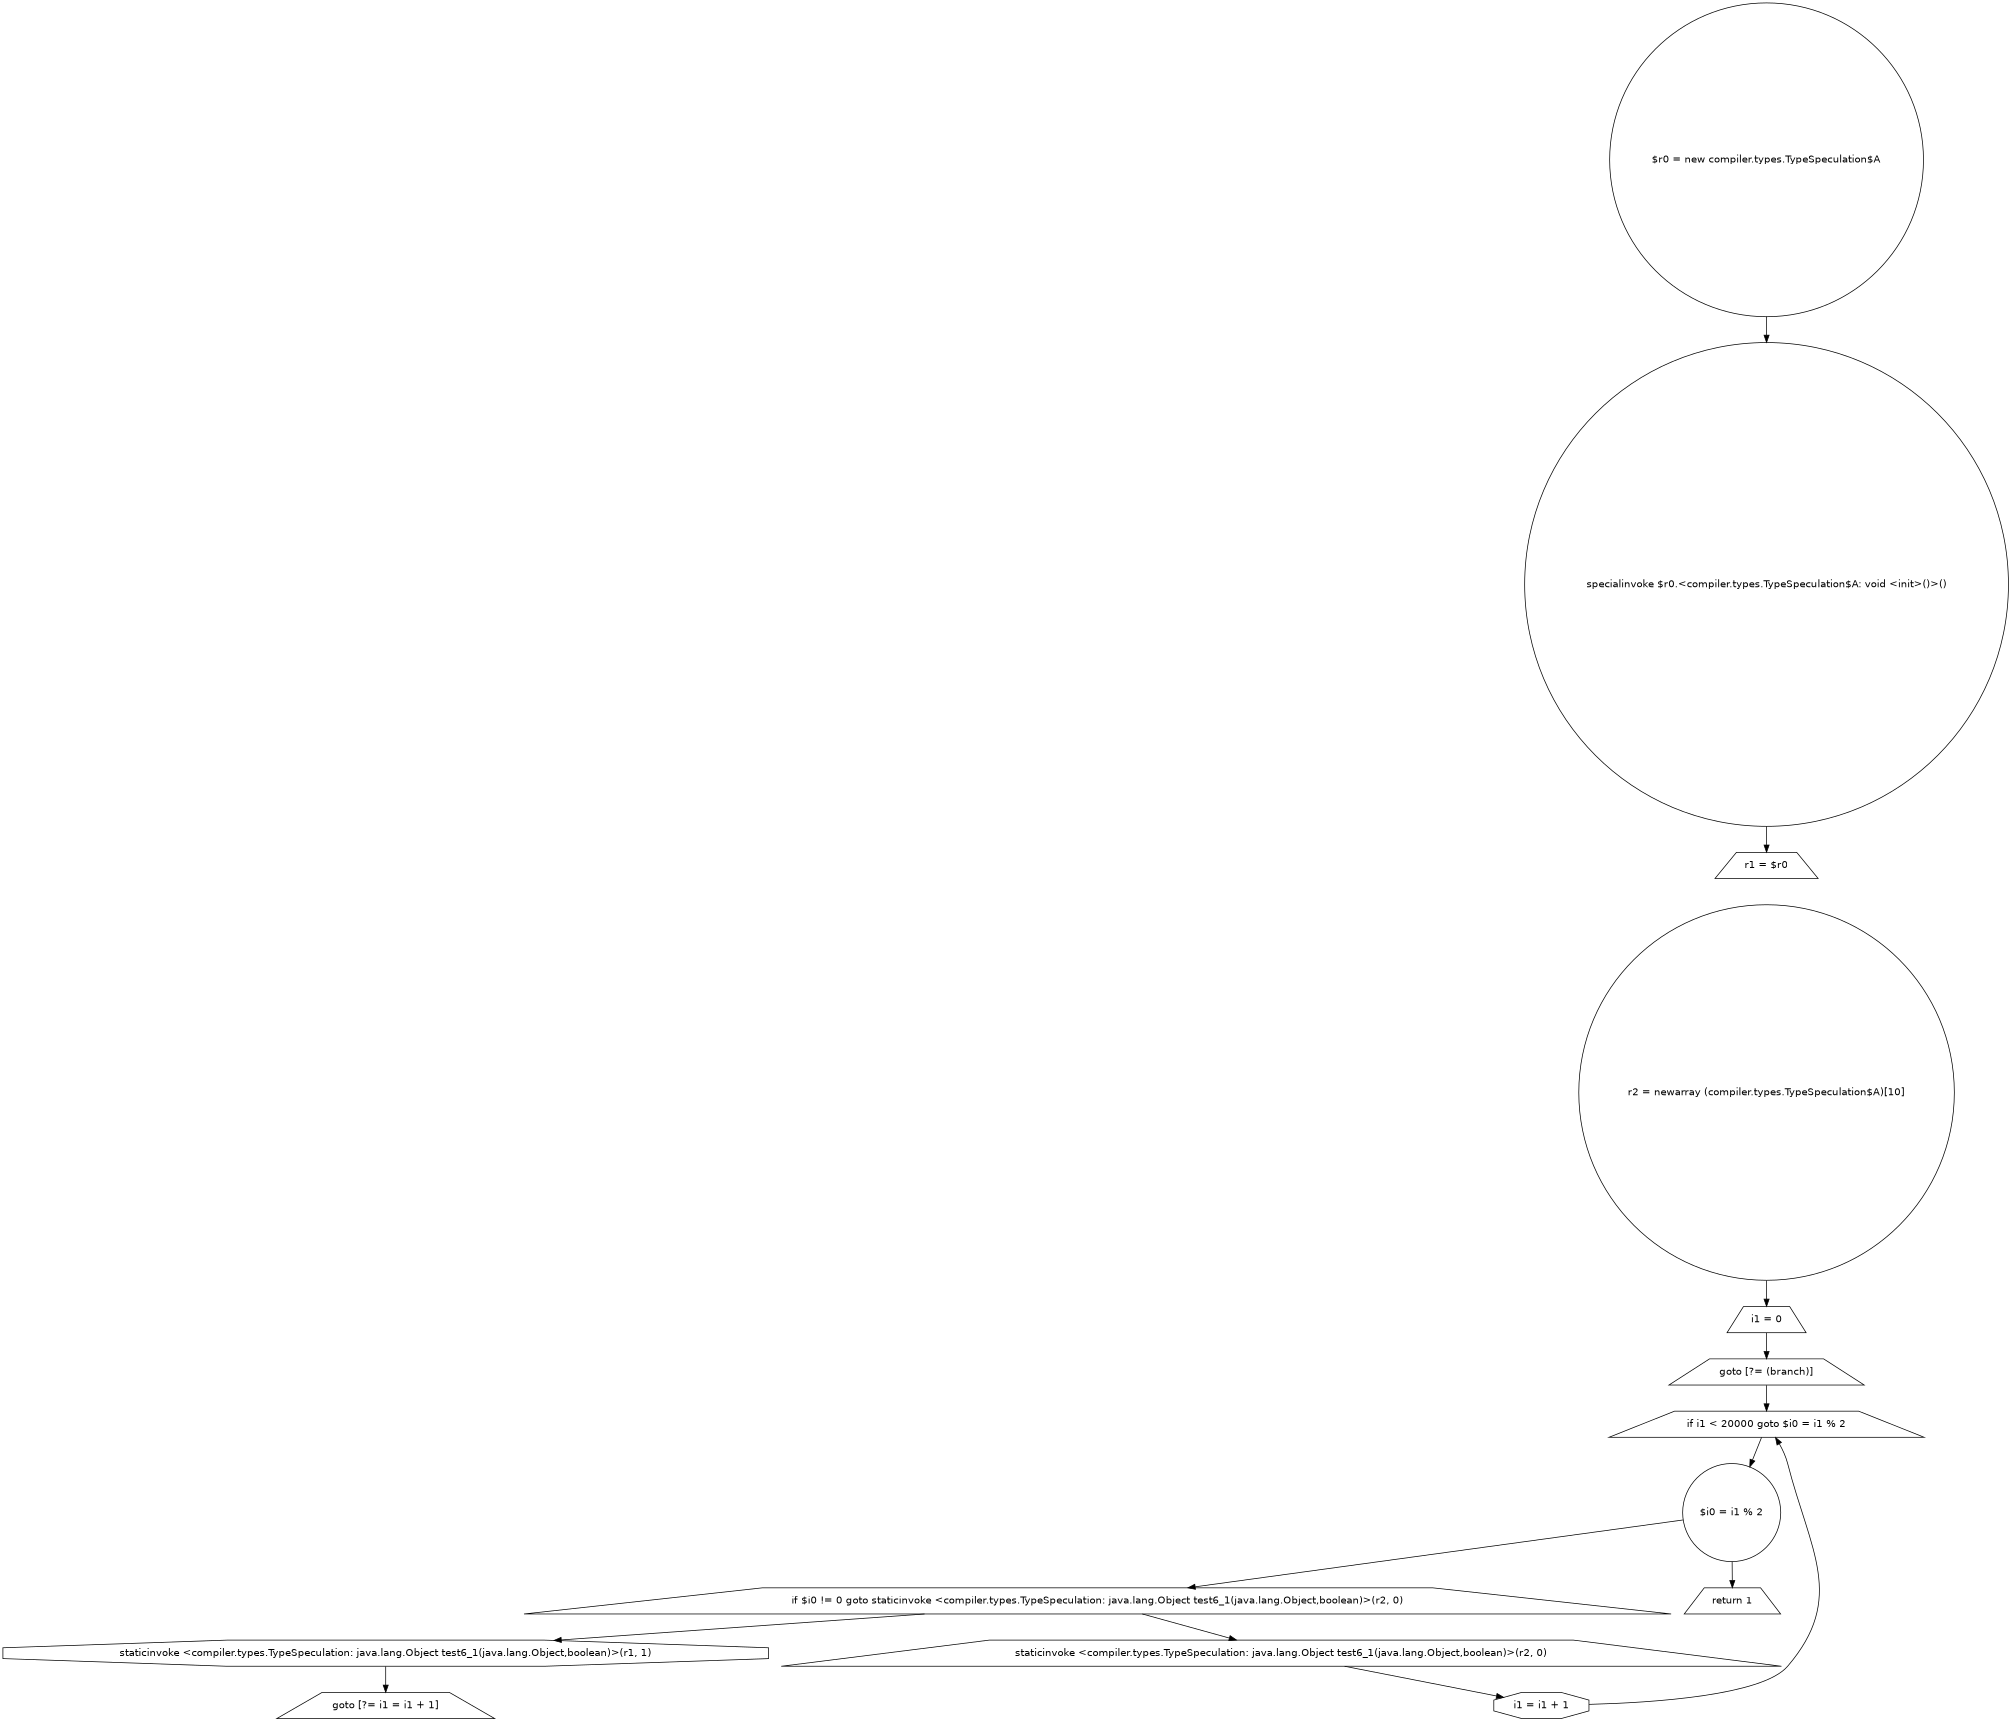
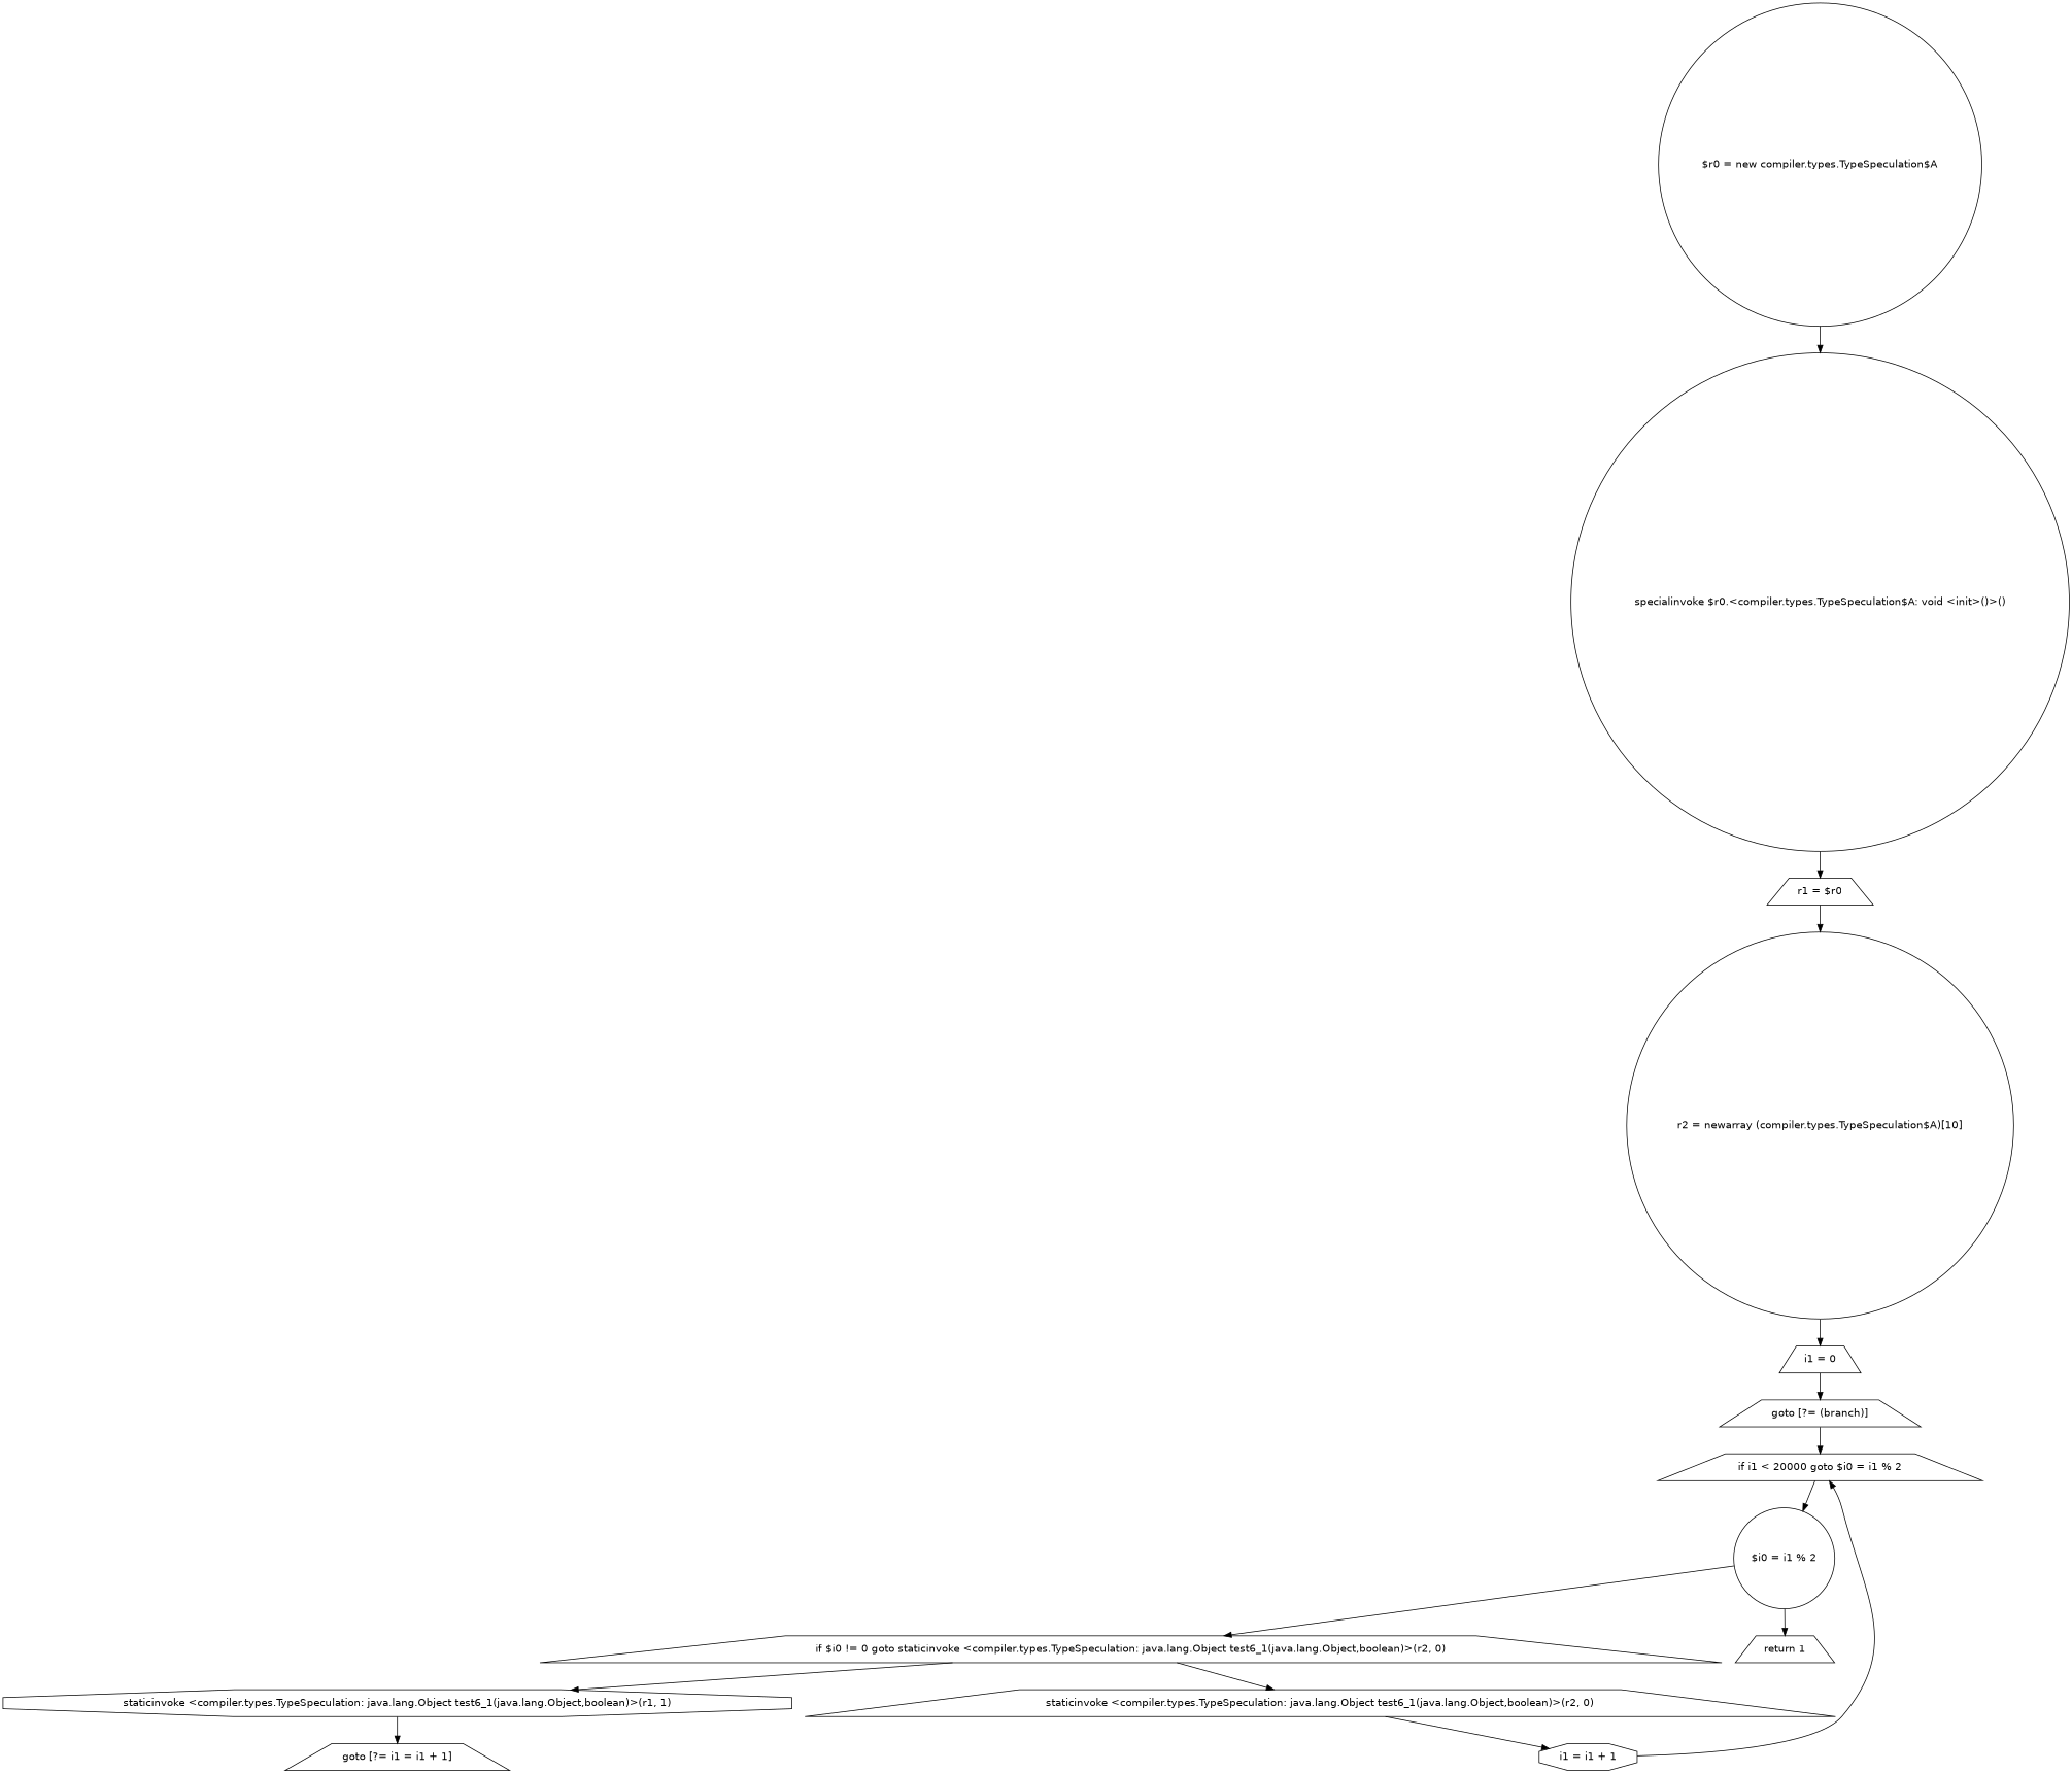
  digraph {
    fontname="DejaVu Sans"
    node [fontname="DejaVu Sans" shape=trapezium]
    edge [fontname="DejaVu Sans"]
    "$r0 = new compiler.types.TypeSpeculation$A" [shape=circle]
    "specialinvoke $r0.<compiler.types.TypeSpeculation$A: void <init>()>()" [shape=circle]
    "r1 = $r0"
    "r2 = newarray (compiler.types.TypeSpeculation$A)[10]" [shape=circle]
    "i1 = 0"
    "goto [?= (branch)]"
    "if i1 < 20000 goto $i0 = i1 % 2"
    "$i0 = i1 % 2" [shape=circle]
    "if $i0 != 0 goto staticinvoke <compiler.types.TypeSpeculation: java.lang.Object test6_1(java.lang.Object,boolean)>(r2, 0)"
    "return 1"
    "staticinvoke <compiler.types.TypeSpeculation: java.lang.Object test6_1(java.lang.Object,boolean)>(r1, 1)" [shape=octagon]
    "staticinvoke <compiler.types.TypeSpeculation: java.lang.Object test6_1(java.lang.Object,boolean)>(r2, 0)"
    "goto [?= i1 = i1 + 1]"
    "i1 = i1 + 1" [shape=octagon]
    "$r0 = new compiler.types.TypeSpeculation$A" -> "specialinvoke $r0.<compiler.types.TypeSpeculation$A: void <init>()>()"
    "specialinvoke $r0.<compiler.types.TypeSpeculation$A: void <init>()>()" -> "r1 = $r0"
+   "r1 = $r0" -> "r2 = newarray (compiler.types.TypeSpeculation$A)[10]"
    "r2 = newarray (compiler.types.TypeSpeculation$A)[10]" -> "i1 = 0"
    "i1 = 0" -> "goto [?= (branch)]"
    "goto [?= (branch)]" -> "if i1 < 20000 goto $i0 = i1 % 2"
    "if i1 < 20000 goto $i0 = i1 % 2" -> "$i0 = i1 % 2"
    "$i0 = i1 % 2" -> "if $i0 != 0 goto staticinvoke <compiler.types.TypeSpeculation: java.lang.Object test6_1(java.lang.Object,boolean)>(r2, 0)"
    "$i0 = i1 % 2" -> "return 1"
    "if $i0 != 0 goto staticinvoke <compiler.types.TypeSpeculation: java.lang.Object test6_1(java.lang.Object,boolean)>(r2, 0)" -> "staticinvoke <compiler.types.TypeSpeculation: java.lang.Object test6_1(java.lang.Object,boolean)>(r1, 1)"
    "if $i0 != 0 goto staticinvoke <compiler.types.TypeSpeculation: java.lang.Object test6_1(java.lang.Object,boolean)>(r2, 0)" -> "staticinvoke <compiler.types.TypeSpeculation: java.lang.Object test6_1(java.lang.Object,boolean)>(r2, 0)"
    "staticinvoke <compiler.types.TypeSpeculation: java.lang.Object test6_1(java.lang.Object,boolean)>(r1, 1)" -> "goto [?= i1 = i1 + 1]"
    "staticinvoke <compiler.types.TypeSpeculation: java.lang.Object test6_1(java.lang.Object,boolean)>(r2, 0)" -> "i1 = i1 + 1"
    "i1 = i1 + 1" -> "if i1 < 20000 goto $i0 = i1 % 2"
  }
